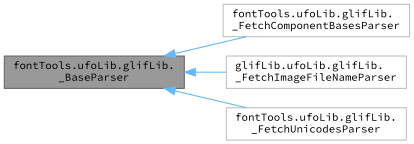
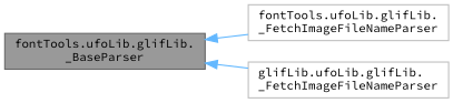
  digraph {
    fontname="Source Code Pro"
    rankdir=LR
    node [color=grey75 fillcolor=white fontname="Source Code Pro" fontsize=10 shape=box style=filled]
    edge [color=steelblue1 dir=back fontname="Source Code Pro" fontsize=10 labelfontname=Helvetica labelfontsize=10 style=solid]
    n1 [color=gray40 fillcolor=grey60 fontcolor=black height=0.2 label="fontTools.ufoLib.glifLib.\l_BaseParser" width=0.4]
-   n2 [height=0.2 label="fontTools.ufoLib.glifLib.\l_FetchComponentBasesParser" width=0.4]
+   n2 [height=0.2 label="fontTools.ufoLib.glifLib.\l_FetchImageFileNameParser" width=0.4]
    n3 [height=0.2 label="glifLib.ufoLib.glifLib.\l_FetchImageFileNameParser" width=0.4]
-   n4 [height=0.2 label="fontTools.ufoLib.glifLib.\l_FetchUnicodesParser" width=0.4]
    n1 -> n2
    n1 -> n3
-   n1 -> n4
  }
